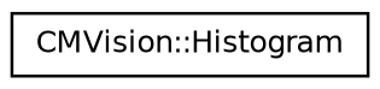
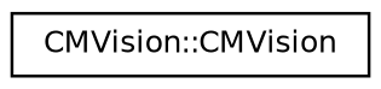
  digraph {
    rankdir=LR
-   n1 [color=black fillcolor=white fontname=Helvetica fontsize=10 height=0.2 label="CMVision::Histogram" shape=record style=filled width=0.4]
+   n1 [color=black fillcolor=white fontname=Helvetica fontsize=10 height=0.2 label="CMVision::CMVision" shape=record style=filled width=0.4]
  }
